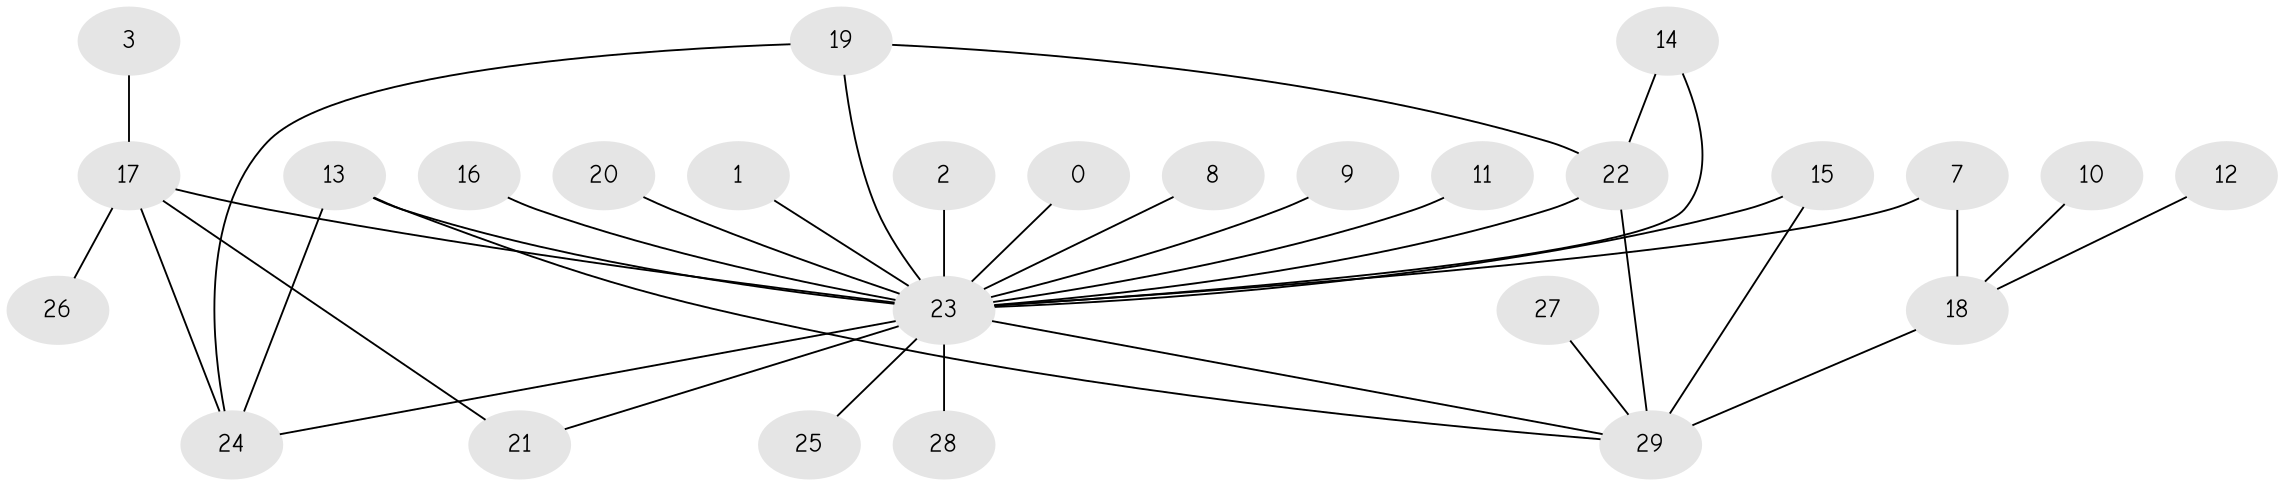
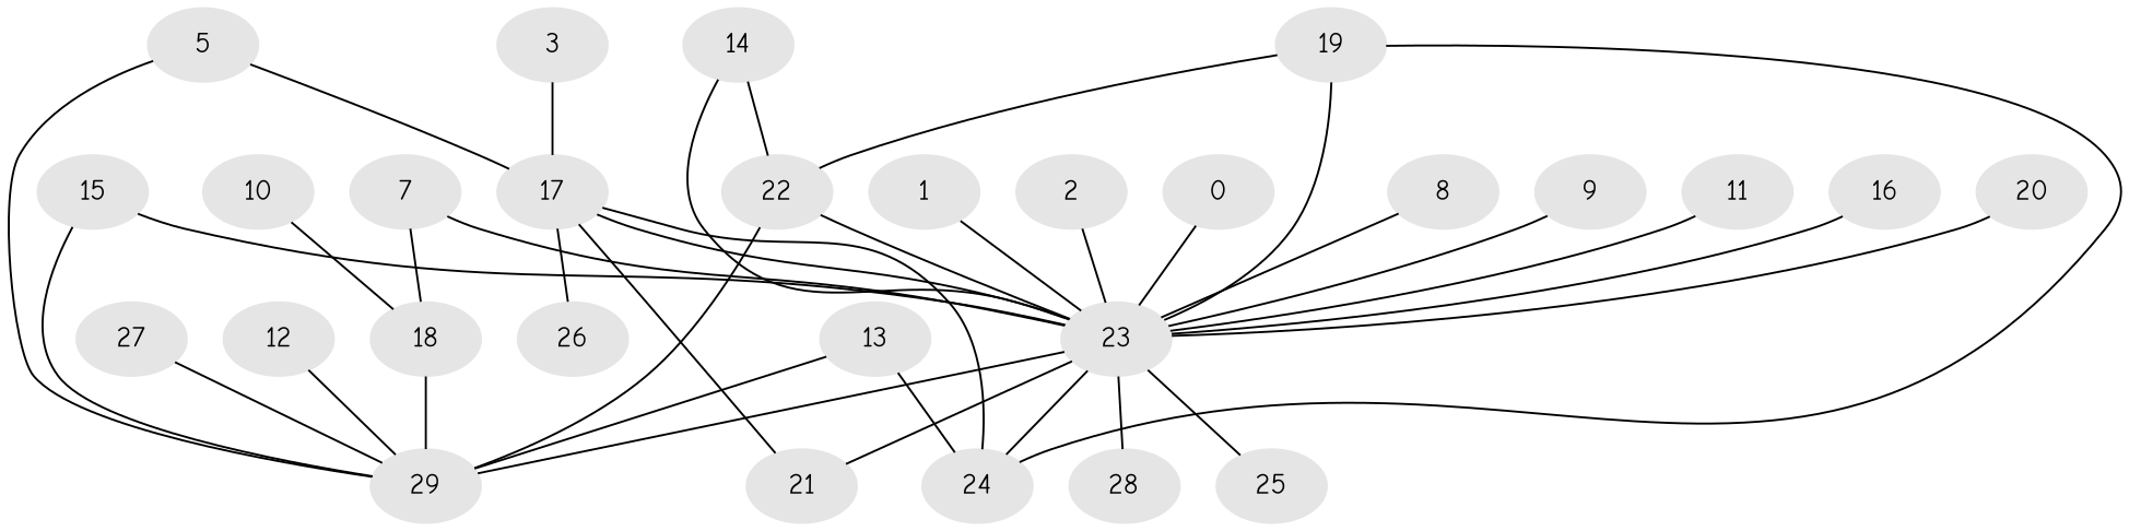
  graph {
    fontname="Comic Neue"
    node [color=gray90 fontname="Comic Neue" style=filled]
    edge [fontname="Comic Neue" weight=1.0]
    1
    23
    29
    24
    21
    25
    28
    2
    3
    17
    26
+   5
    n13 [label=0]
    7
    18
    8
    9
    10
    11
    12
    13
    14
    22
    15
    16
    19
    20
    27
    1 -- 23
    23 -- 29
    23 -- 24
    23 -- 21
    23 -- 25
    23 -- 28 [weight=2.0]
    2 -- 23
    3 -- 17
    17 -- 23
    17 -- 24
    17 -- 21
    17 -- 26
+   5 -- 29
+   5 -- 17
    n13 -- 23
    7 -- 23
    7 -- 18
    18 -- 29 [weight=2.0]
    8 -- 23
    9 -- 23
    10 -- 18
    11 -- 23
-   12 -- 18
-   13 -- 23 [weight=2.0]
+   12 -- 29
    13 -- 29
    13 -- 24
    14 -- 23
    14 -- 22
    22 -- 23 [weight=2.0]
    22 -- 29
    15 -- 23
    15 -- 29
    16 -- 23
    19 -- 23 [weight=2.0]
    19 -- 24 [weight=2.0]
    19 -- 22 [weight=2.0]
    20 -- 23
    27 -- 29
  }
